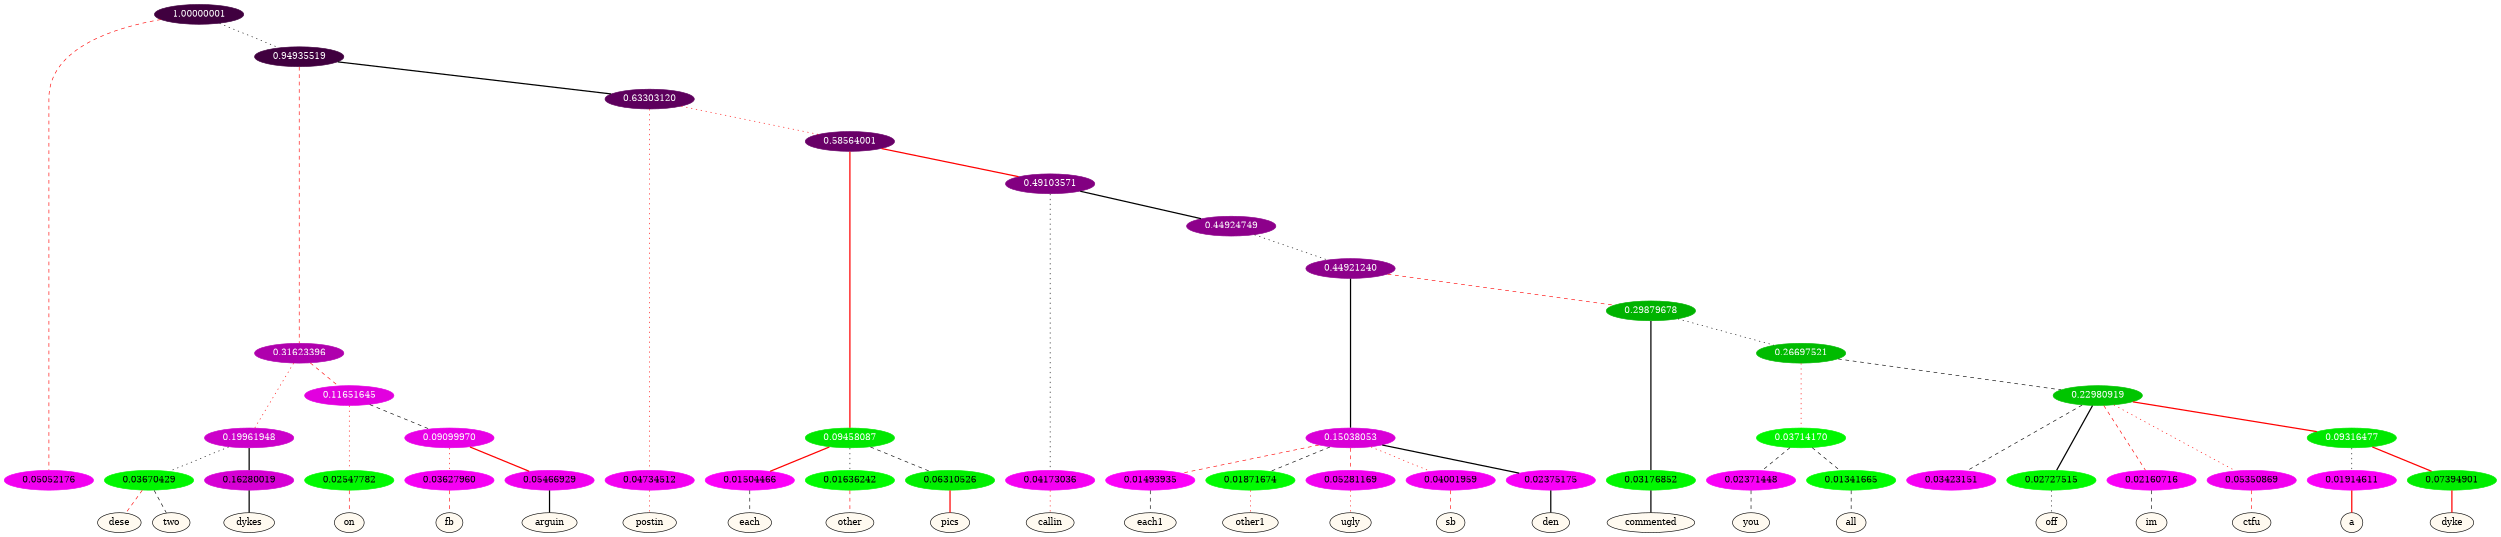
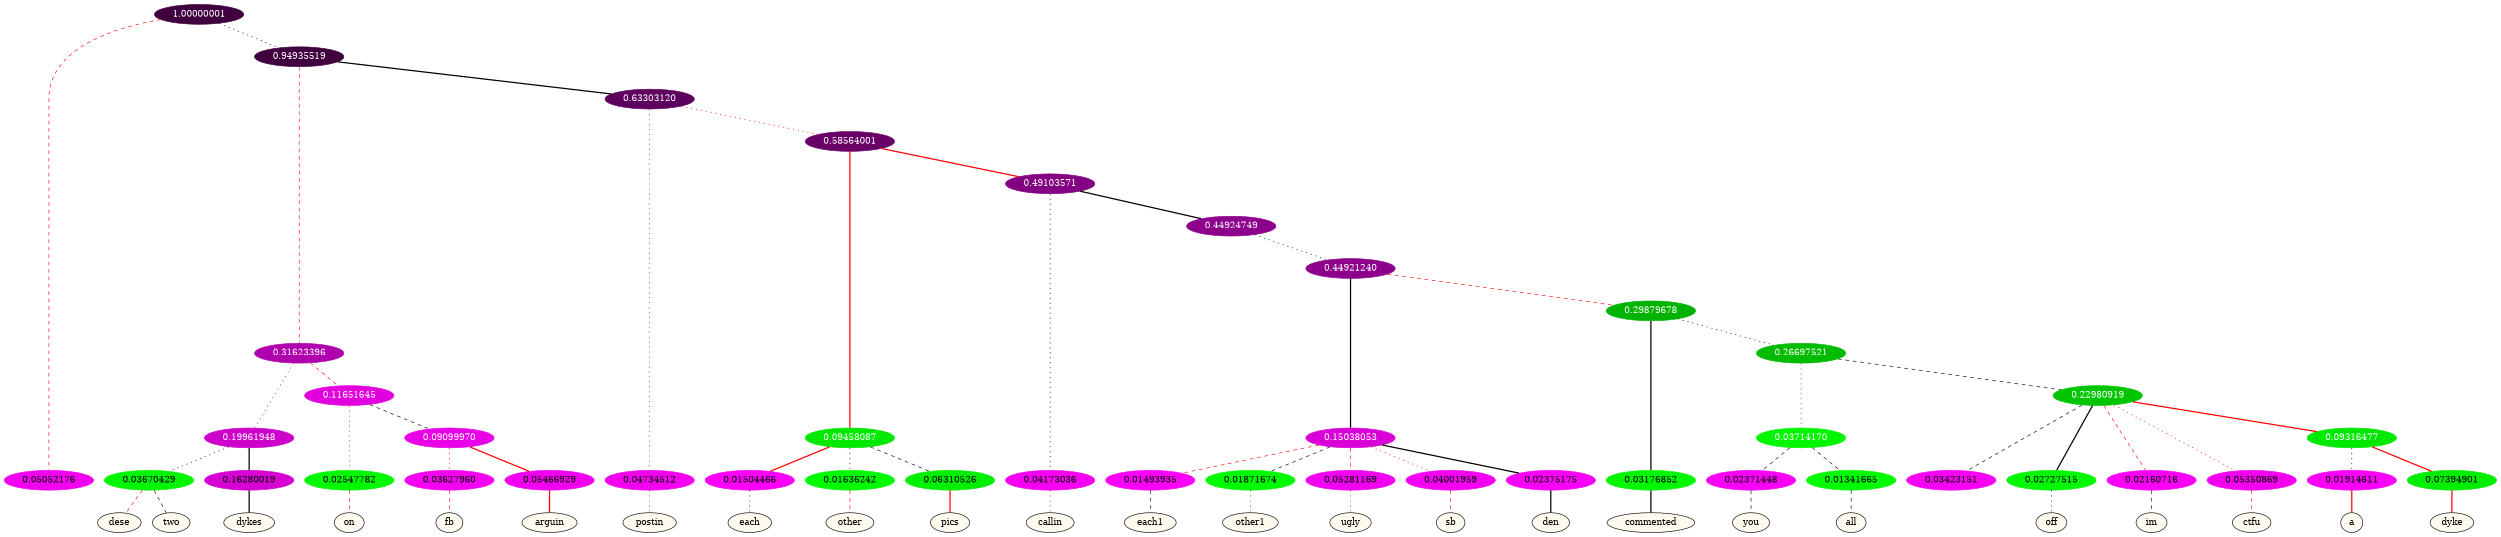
  graph {
    node [color=black format=png nodesep=0.001 ordering=out overlap_scaling=0.01 ranksep=0.001 style=filled fontcolor=black]
    edge [color=red style=dashed]
    n1 [fillcolor=floralwhite height=0.15 label=dese style="filled,solid" width=0.15 fontcolor=""]
    n2 [fillcolor=floralwhite height=0.15 label=two style="filled,solid" width=0.15 fontcolor=""]
    n3 [fillcolor=floralwhite height=0.15 label=dykes style="filled,solid" width=0.15 fontcolor=""]
    n4 [fillcolor=floralwhite height=0.15 label=on style="filled,solid" width=0.15 fontcolor=""]
    n5 [fillcolor=floralwhite height=0.15 label=fb style="filled,solid" width=0.15 fontcolor=""]
    n6 [fillcolor=floralwhite height=0.15 label=arguin style="filled,solid" width=0.15 fontcolor=""]
    n7 [fillcolor=floralwhite height=0.15 label=postin style="filled,solid" width=0.15 fontcolor=""]
    n8 [fillcolor=floralwhite height=0.15 label=each style="filled,solid" width=0.15 fontcolor=""]
    n9 [fillcolor=floralwhite height=0.15 label=other style="filled,solid" width=0.15 fontcolor=""]
    n10 [fillcolor=floralwhite height=0.15 label=pics style="filled,solid" width=0.15 fontcolor=""]
    n11 [fillcolor=floralwhite height=0.15 label=callin style="filled,solid" width=0.15 fontcolor=""]
    n12 [fillcolor=floralwhite height=0.15 label=each1 style="filled,solid" width=0.15 fontcolor=""]
    n13 [fillcolor=floralwhite height=0.15 label=other1 style="filled,solid" width=0.15 fontcolor=""]
    n14 [fillcolor=floralwhite height=0.15 label=ugly style="filled,solid" width=0.15 fontcolor=""]
    n15 [fillcolor=floralwhite height=0.15 label=sb style="filled,solid" width=0.15 fontcolor=""]
    n16 [fillcolor=floralwhite height=0.15 label=den style="filled,solid" width=0.15 fontcolor=""]
    n17 [fillcolor=floralwhite height=0.15 label=commented style="filled,solid" width=0.15 fontcolor=""]
    n18 [fillcolor=floralwhite height=0.15 label=you style="filled,solid" width=0.15 fontcolor=""]
    n19 [fillcolor=floralwhite height=0.15 label=all style="filled,solid" width=0.15 fontcolor=""]
    n20 [fillcolor=floralwhite height=0.15 label=a style="filled,solid" width=0.15 fontcolor=""]
    n21 [fillcolor=floralwhite height=0.15 label=dyke style="filled,solid" width=0.15 fontcolor=""]
    n22 [fillcolor=floralwhite height=0.15 label=off style="filled,solid" width=0.15 fontcolor=""]
    n23 [fillcolor=floralwhite height=0.15 label=im style="filled,solid" width=0.15 fontcolor=""]
    n24 [fillcolor=floralwhite height=0.15 label=ctfu style="filled,solid" width=0.15 fontcolor=""]
    n25 [color="0.835 1.000 0.949" height=0.15 label=0.05052176 width=0.15]
    n26 [color="0.334 1.000 0.963" height=0.15 label=0.03670429 width=0.15]
    n27 [color="0.835 1.000 0.837" height=0.15 label=0.16280019 width=0.15]
    n28 [color="0.334 1.000 0.975" height=0.15 label=0.02547782 width=0.15]
    n29 [color="0.835 1.000 0.964" height=0.15 label=0.03627960 width=0.15]
    n30 [color="0.835 1.000 0.945" height=0.15 label=0.05466929 width=0.15]
    n31 [color="0.835 1.000 0.953" height=0.15 label=0.04734512 width=0.15]
    n32 [color="0.835 1.000 0.985" height=0.15 label=0.01504466 width=0.15]
    n33 [color="0.334 1.000 0.984" height=0.15 label=0.01636242 width=0.15]
    n34 [color="0.334 1.000 0.937" height=0.15 label=0.06310526 width=0.15]
    n35 [color="0.835 1.000 0.958" height=0.15 label=0.04173036 width=0.15]
    n36 [color="0.835 1.000 0.985" height=0.15 label=0.01493935 width=0.15]
    n37 [color="0.334 1.000 0.981" height=0.15 label=0.01871674 width=0.15]
    n38 [color="0.835 1.000 0.947" height=0.15 label=0.05281169 width=0.15]
    n39 [color="0.835 1.000 0.960" height=0.15 label=0.04001959 width=0.15]
    n40 [color="0.835 1.000 0.976" height=0.15 label=0.02375175 width=0.15]
    n41 [color="0.334 1.000 0.968" height=0.15 label=0.03176852 width=0.15]
    n42 [color="0.835 1.000 0.976" height=0.15 label=0.02371448 width=0.15]
    n43 [color="0.334 1.000 0.987" height=0.15 label=0.01341665 width=0.15]
    n44 [color="0.835 1.000 0.966" height=0.15 label=0.03423151 width=0.15]
    n45 [color="0.835 1.000 0.981" height=0.15 label=0.01914611 width=0.15]
    n46 [color="0.334 1.000 0.926" height=0.15 label=0.07394901 width=0.15]
    n47 [color="0.334 1.000 0.973" height=0.15 label=0.02727515 width=0.15]
    n48 [color="0.835 1.000 0.978" height=0.15 label=0.02160716 width=0.15]
    n49 [color="0.835 1.000 0.946" height=0.15 label=0.05350869 width=0.15]
    n50 [color="0.835 1.000 0.250" fontcolor=grey99 height=0.15 label=1.00000001 width=0.15]
    n51 [color="0.835 1.000 0.250" fontcolor=grey99 height=0.15 label=0.94935519 width=0.15]
    n52 [color="0.835 1.000 0.684" fontcolor=grey99 height=0.15 label=0.31623396 width=0.15]
    n53 [color="0.835 1.000 0.367" fontcolor=grey99 height=0.15 label=0.63303120 width=0.15]
    n54 [color="0.835 1.000 0.800" fontcolor=grey99 height=0.15 label=0.19961948 width=0.15]
    n55 [color="0.835 1.000 0.883" fontcolor=grey99 height=0.15 label=0.11651645 width=0.15]
    n56 [color="0.835 1.000 0.414" fontcolor=grey99 height=0.15 label=0.58564001 width=0.15]
    n57 [color="0.835 1.000 0.909" fontcolor=grey99 height=0.15 label=0.09099970 width=0.15]
    n58 [color="0.334 1.000 0.905" fontcolor=grey99 height=0.15 label=0.09458087 width=0.15]
    n59 [color="0.835 1.000 0.509" fontcolor=grey99 height=0.15 label=0.49103571 width=0.15]
    n60 [color="0.835 1.000 0.551" fontcolor=grey99 height=0.15 label=0.44924749 width=0.15]
    n61 [color="0.835 1.000 0.551" fontcolor=grey99 height=0.15 label=0.44921240 width=0.15]
    n62 [color="0.835 1.000 0.850" fontcolor=grey99 height=0.15 label=0.15038053 width=0.15]
    n63 [color="0.334 1.000 0.701" fontcolor=grey99 height=0.15 label=0.29879678 width=0.15]
    n64 [color="0.334 1.000 0.733" fontcolor=grey99 height=0.15 label=0.26697521 width=0.15]
    n65 [color="0.334 1.000 0.963" fontcolor=grey99 height=0.15 label=0.03714170 width=0.15]
    n66 [color="0.334 1.000 0.770" fontcolor=grey99 height=0.15 label=0.22980919 width=0.15]
    n67 [color="0.334 1.000 0.907" fontcolor=grey99 height=0.15 label=0.09316477 width=0.15]
    subgraph sub_1 {
      rank=same
      n1
      n2
      n3
      n4
      n5
      n6
      n7
      n8
      n9
      n10
      n11
      n12
      n13
      n14
      n15
      n16
      n17
      n18
      n19
      n20
      n21
      n22
      n23
      n24
    }
    subgraph sub_2 {
      rank=same
      n25
      n26
      n27
      n28
      n29
      n30
      n31
      n32
      n33
      n34
      n35
      n36
      n37
      n38
      n39
      n40
      n41
      n42
      n43
      n44
      n45
      n46
      n47
      n48
      n49
    }
    n26 -- n1
    n26 -- n2 [color=black]
    n27 -- n3 [color=black style=bold]
    n28 -- n4
    n29 -- n5
-   n30 -- n6 [color=black style=bold]
+   n30 -- n6 [style=bold]
    n31 -- n7 [style=dotted]
-   n32 -- n8 [color=black]
+   n32 -- n8 [color=black style=dotted]
    n33 -- n9
    n34 -- n10 [style=bold]
    n35 -- n11 [style=dotted]
    n36 -- n12 [color=black]
    n37 -- n13 [style=dotted]
    n38 -- n14 [style=dotted]
    n39 -- n15
    n40 -- n16 [color=black style=bold]
    n41 -- n17 [color=black style=bold]
    n42 -- n18 [color=black]
    n43 -- n19 [color=black]
    n45 -- n20 [style=bold]
    n46 -- n21 [style=bold]
    n47 -- n22 [color=black style=dotted]
    n48 -- n23 [color=black]
    n49 -- n24
    n50 -- n25
    n50 -- n51 [color=black style=dotted]
    n51 -- n52
    n51 -- n53 [color=black style=bold]
    n52 -- n54 [style=dotted]
    n52 -- n55
    n53 -- n31 [style=dotted]
    n53 -- n56 [style=dotted]
    n54 -- n26 [color=black style=dotted]
    n54 -- n27 [color=black style=bold]
    n55 -- n28 [style=dotted]
    n55 -- n57 [color=black]
    n56 -- n58 [style=bold]
    n56 -- n59 [style=bold]
    n57 -- n29 [style=dotted]
    n57 -- n30 [style=bold]
    n58 -- n32 [style=bold]
    n58 -- n33 [color=black style=dotted]
    n58 -- n34 [color=black]
    n59 -- n35 [color=black style=dotted]
    n59 -- n60 [color=black style=bold]
    n60 -- n61 [color=black style=dotted]
    n61 -- n62 [color=black style=bold]
    n61 -- n63
    n62 -- n36
    n62 -- n37 [color=black]
    n62 -- n38
    n62 -- n39 [style=dotted]
    n62 -- n40 [color=black style=bold]
    n63 -- n41 [color=black style=bold]
    n63 -- n64 [color=black style=dotted]
    n64 -- n65 [style=dotted]
    n64 -- n66 [color=black]
    n65 -- n42 [color=black]
    n65 -- n43 [color=black]
    n66 -- n44 [color=black]
    n66 -- n47 [color=black style=bold]
    n66 -- n48
    n66 -- n49 [style=dotted]
    n66 -- n67 [style=bold]
    n67 -- n45 [color=black style=dotted]
    n67 -- n46 [style=bold]
  }
